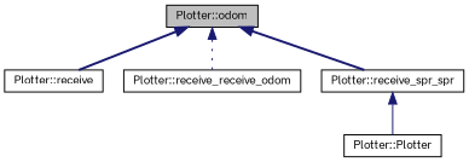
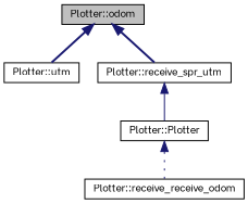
  digraph {
    fontname="IBM Plex Sans"
    rankdir=TB
    node [color=black fillcolor=white fontname="IBM Plex Sans" fontsize=10 shape=record style=filled]
    edge [color=midnightblue dir=back fontname="IBM Plex Sans" fontsize=10 labelfontname=Helvetica labelfontsize=10 style=bold]
    n1 [fillcolor=grey75 fontcolor=black height=0.2 label="Plotter::odom" width=0.4]
-   n2 [height=0.2 label="Plotter::receive" width=0.4]
+   n2 [height=0.2 label="Plotter::utm" width=0.4]
    n3 [height=0.2 label="Plotter::receive_receive_odom" width=0.4]
-   n4 [height=0.2 label="Plotter::receive_spr_spr" width=0.4]
+   n4 [height=0.2 label="Plotter::receive_spr_utm" width=0.4]
    n5 [height=0.2 label="Plotter::Plotter" width=0.4]
    n1 -> n2
-   n1 -> n3 [style=dotted]
+   n5 -> n3 [style=dotted]
    n1 -> n4
    n4 -> n5 [style=solid]
  }
